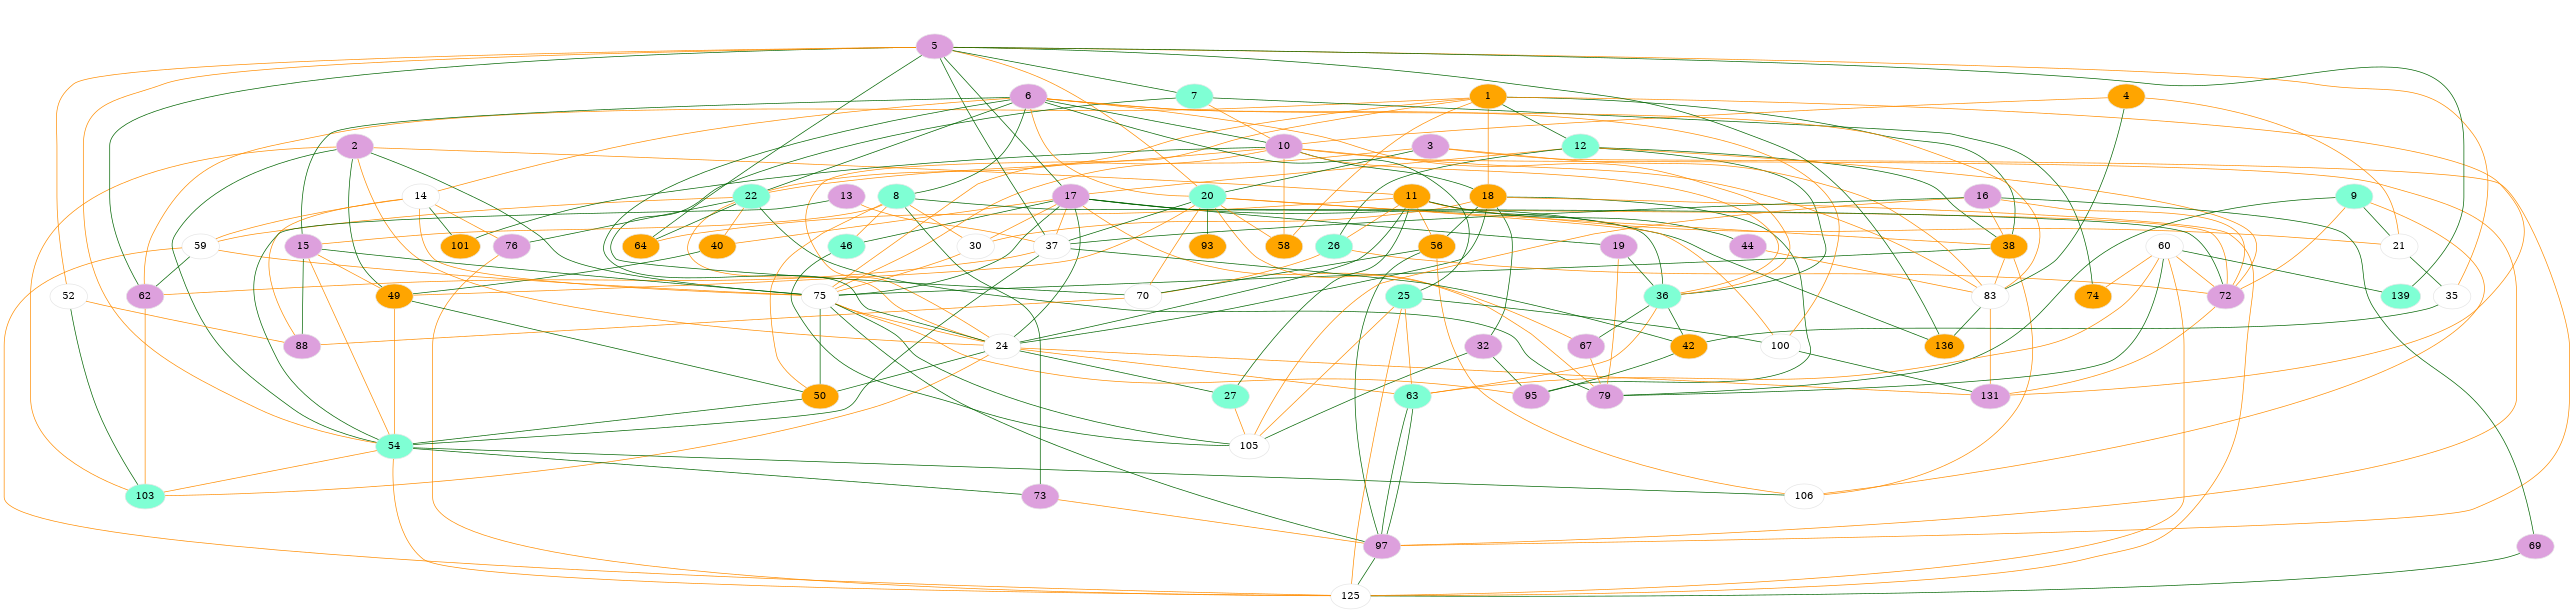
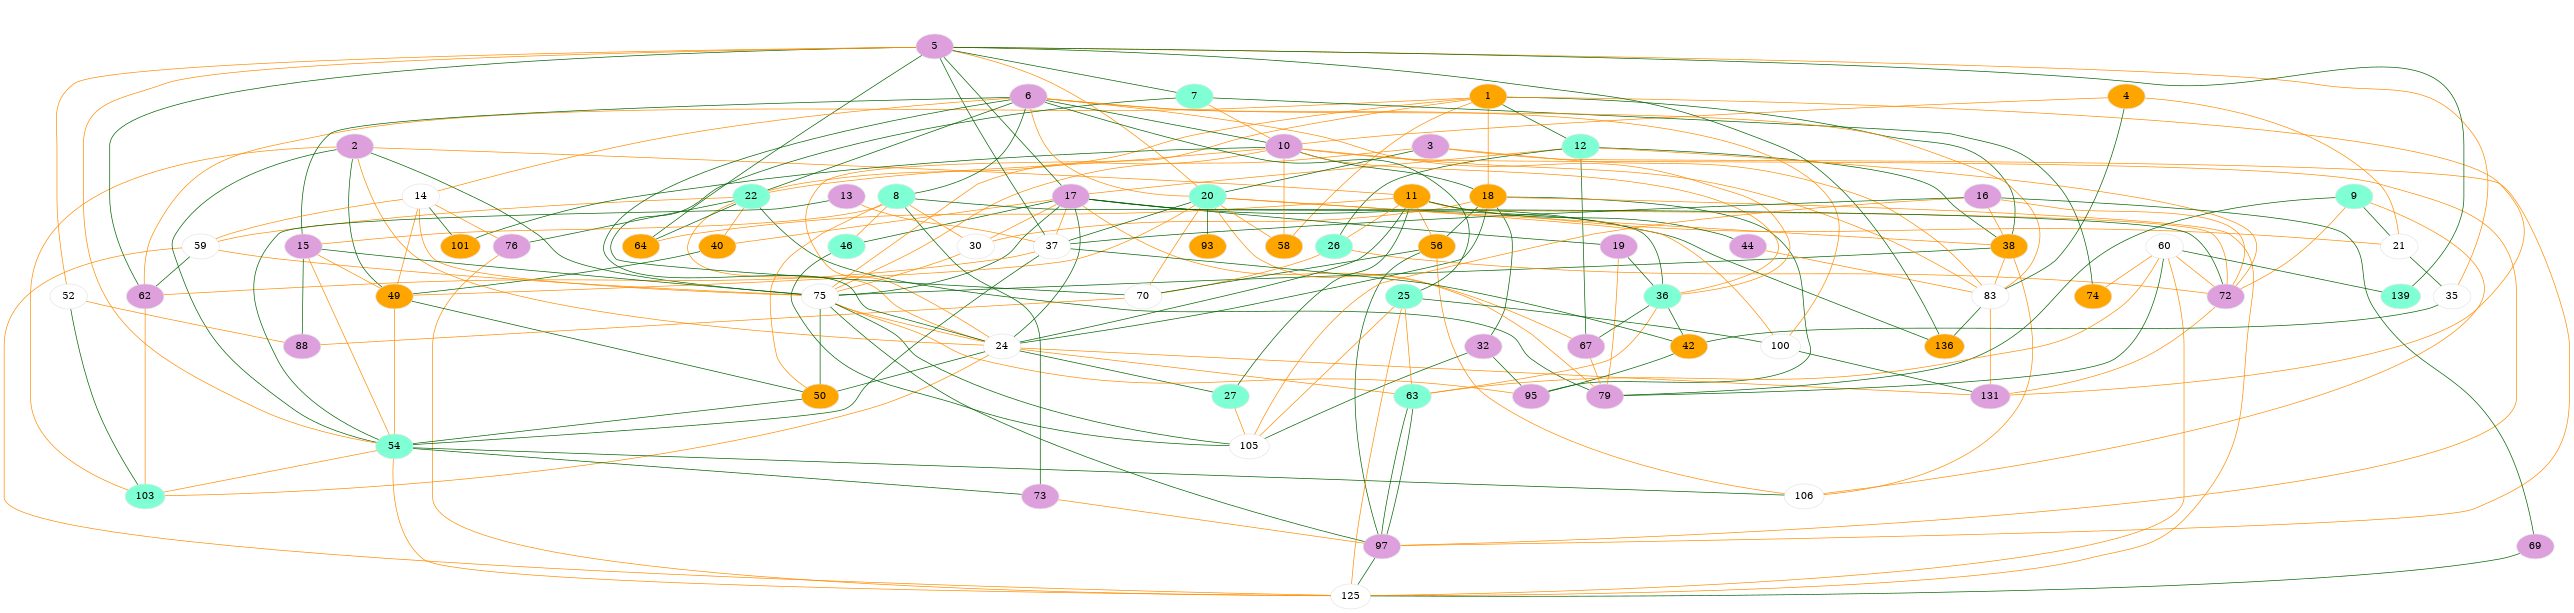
  graph {
    node [color=gray90 fillcolor=plum style=filled]
    edge [color=darkorange]
    1 [fillcolor=orange super="+117+23"]
    12 [fillcolor=aquamarine super="+31"]
    18 [fillcolor=orange super="+34+28"]
    22 [fillcolor=aquamarine super="+91"]
    24 [fillcolor=white super="+123+78+124"]
    38 [fillcolor=orange super="+137+81+39"]
    58 [fillcolor=orange]
    62 [super="+122"]
    131
    17 [super="+71+112"]
    36 [fillcolor=aquamarine super="+51+102"]
    72 [super="+141"]
    26 [fillcolor=aquamarine]
    30 [fillcolor=white]
    56 [fillcolor=orange]
    32
    95
    125 [fillcolor=white super="+130"]
    64 [fillcolor=orange]
    79 [super="+127+129"]
    59 [fillcolor=white super="+86"]
    76
    40 [fillcolor=orange]
    103 [fillcolor=aquamarine super="+134+128"]
    50 [fillcolor=orange super="+140"]
    27 [fillcolor=aquamarine]
    63 [fillcolor=aquamarine]
    75 [fillcolor=white super="+84+107+116"]
    83 [fillcolor=white super="+126"]
    106 [fillcolor=white super="+135"]
    2 [super="+85"]
    11 [fillcolor=orange super="+53+29"]
    49 [fillcolor=orange super="+114"]
    54 [fillcolor=aquamarine super="+82+65+57"]
    21 [fillcolor=white]
    44
    73 [super="+120"]
    97 [super="+99+133+111"]
    105 [fillcolor=white]
    20 [fillcolor=aquamarine super="+98+47"]
    37 [fillcolor=white]
    100 [fillcolor=white super="+132"]
    70 [fillcolor=white super="+90"]
    93 [fillcolor=orange]
    3
    136 [fillcolor=orange]
    10 [super="+45+66+108"]
    101 [fillcolor=orange]
    4 [fillcolor=orange]
    35 [fillcolor=white]
    5 [super="+92+61"]
    7 [fillcolor=aquamarine]
    52 [fillcolor=white]
    139 [fillcolor=aquamarine]
    74 [fillcolor=orange]
    46 [fillcolor=aquamarine]
    19
    67
    42 [fillcolor=orange super="+68"]
    88 [super="+118"]
    6 [super="+33"]
    8 [fillcolor=aquamarine super="+48"]
    14 [fillcolor=white]
    15 [super="+104"]
    25 [fillcolor=aquamarine super="+43"]
    9 [fillcolor=aquamarine]
    13
    16
    69
    60 [fillcolor=white super="+121"]
    1 -- 12 [color=darkgreen]
    1 -- 18 [weight=2]
    1 -- 22
    1 -- 24
    1 -- 38 [color=darkgreen]
    1 -- 58
    1 -- 62
    1 -- 131
    12 -- 38 [color=darkgreen]
    12 -- 17
-   12 -- 36 [color=darkgreen weight=2]
+   12 -- 67 [color=darkgreen weight=2]
    12 -- 72
    12 -- 26 [color=darkgreen]
    18 -- 24 [color=darkgreen]
    18 -- 30
    18 -- 56 [color=darkgreen]
    18 -- 32 [color=darkgreen]
    18 -- 95 [color=darkgreen]
    18 -- 125
    22 -- 24
    22 -- 64 [color=darkgreen]
    22 -- 79 [color=darkgreen]
    22 -- 59
    22 -- 76 [color=darkgreen]
    22 -- 40
    24 -- 131
    24 -- 103
    24 -- 50 [color=darkgreen]
    24 -- 27 [color=darkgreen]
    24 -- 63
    38 -- 75 [color=darkgreen weight=2]
    38 -- 83 [weight=2]
    38 -- 106
    62 -- 103
    17 -- 24 [color=darkgreen]
    17 -- 36 [color=darkgreen]
    17 -- 30
    17 -- 40
    17 -- 75 [color=darkgreen]
    17 -- 37
    17 -- 136 [color=darkgreen]
    17 -- 46 [color=darkgreen]
    17 -- 19 [color=darkgreen]
    17 -- 67
    36 -- 63
    36 -- 67 [color=darkgreen]
    36 -- 42 [color=darkgreen]
    72 -- 131
    26 -- 72
    26 -- 70
    30 -- 75
    56 -- 106
    56 -- 97 [color=darkgreen weight=2]
    56 -- 70 [color=darkgreen]
    32 -- 95 [color=darkgreen]
    32 -- 105 [color=darkgreen]
    59 -- 62 [color=darkgreen]
    59 -- 125
    59 -- 75
    76 -- 125
    40 -- 49 [color=darkgreen]
    50 -- 75 [color=darkgreen weight=3]
    50 -- 54 [color=darkgreen]
    27 -- 105
    63 -- 97 [color=darkgreen]
    63 -- 97 [color=darkgreen]
    75 -- 24
    75 -- 95
    75 -- 97 [color=darkgreen]
    75 -- 105 [color=darkgreen]
    83 -- 131
    83 -- 136 [color=darkgreen]
    2 -- 24
    2 -- 103
    2 -- 75 [color=darkgreen]
    2 -- 11
    2 -- 49 [color=darkgreen]
    2 -- 54 [color=darkgreen]
    11 -- 24 [color=darkgreen]
    11 -- 72
    11 -- 26
    11 -- 56
    11 -- 64
    11 -- 27 [color=darkgreen]
    11 -- 21
    11 -- 44 [color=darkgreen]
    49 -- 50 [color=darkgreen]
    49 -- 54
    54 -- 125
    54 -- 103
    54 -- 106 [color=darkgreen]
    54 -- 73 [color=darkgreen]
    21 -- 35 [color=darkgreen]
    44 -- 83
    73 -- 97
    97 -- 125 [color=darkgreen]
    20 -- 38
    20 -- 58
    20 -- 79
    20 -- 49
    20 -- 37 [color=darkgreen]
    20 -- 100
    20 -- 70
    20 -- 93 [color=darkgreen weight=2]
    37 -- 62
    37 -- 54 [color=darkgreen]
    37 -- 42 [color=darkgreen]
    100 -- 131 [color=darkgreen]
    70 -- 88
    3 -- 75
    3 -- 83
    3 -- 97
    3 -- 20 [color=darkgreen]
    10 -- 18 [color=darkgreen]
    10 -- 22 [weight=2]
    10 -- 58
    10 -- 36
    10 -- 75
    10 -- 83
    10 -- 97 [weight=2]
    10 -- 101 [color=darkgreen]
    4 -- 83 [color=darkgreen]
    4 -- 21
    4 -- 10
    35 -- 42 [color=darkgreen]
    5 -- 62 [color=darkgreen weight=2]
    5 -- 17 [color=darkgreen]
    5 -- 64 [color=darkgreen weight=2]
    5 -- 54
    5 -- 20
    5 -- 37 [color=darkgreen]
    5 -- 136 [color=darkgreen]
    5 -- 35
    5 -- 7 [color=darkgreen]
    5 -- 52
    5 -- 139 [color=darkgreen]
    7 -- 70 [color=darkgreen]
    7 -- 10
    7 -- 74 [color=darkgreen]
    52 -- 103 [color=darkgreen]
    52 -- 88
    46 -- 105 [color=darkgreen]
    19 -- 36 [color=darkgreen]
    19 -- 79
    67 -- 79
    42 -- 95 [color=darkgreen]
    6 -- 22 [color=darkgreen]
    6 -- 24 [color=darkgreen]
    6 -- 36
    6 -- 83 [weight=2]
    6 -- 20
    6 -- 100
    6 -- 10 [color=darkgreen]
    6 -- 8 [color=darkgreen]
    6 -- 14
    6 -- 15 [color=darkgreen]
    6 -- 25 [color=darkgreen]
    8 -- 72 [color=darkgreen]
    8 -- 30
    8 -- 50
    8 -- 73 [color=darkgreen]
    8 -- 46
    8 -- 15
    14 -- 59
    14 -- 76
    14 -- 75
-   14 -- 88
+   14 -- 49
    14 -- 101 [color=darkgreen]
    15 -- 75 [color=darkgreen]
    15 -- 49
    15 -- 54
    15 -- 88 [color=darkgreen]
    25 -- 125
    25 -- 63
    25 -- 105
    25 -- 100 [color=darkgreen]
    9 -- 72
    9 -- 79 [color=darkgreen]
    9 -- 106
    9 -- 21 [color=darkgreen]
    13 -- 54 [color=darkgreen]
    13 -- 37
    16 -- 38
    16 -- 72
    16 -- 105
    16 -- 37 [color=darkgreen]
    16 -- 69 [color=darkgreen]
    69 -- 125 [color=darkgreen]
    60 -- 72
    60 -- 125
    60 -- 79 [color=darkgreen]
    60 -- 63
    60 -- 139 [color=darkgreen]
    60 -- 74
  }
